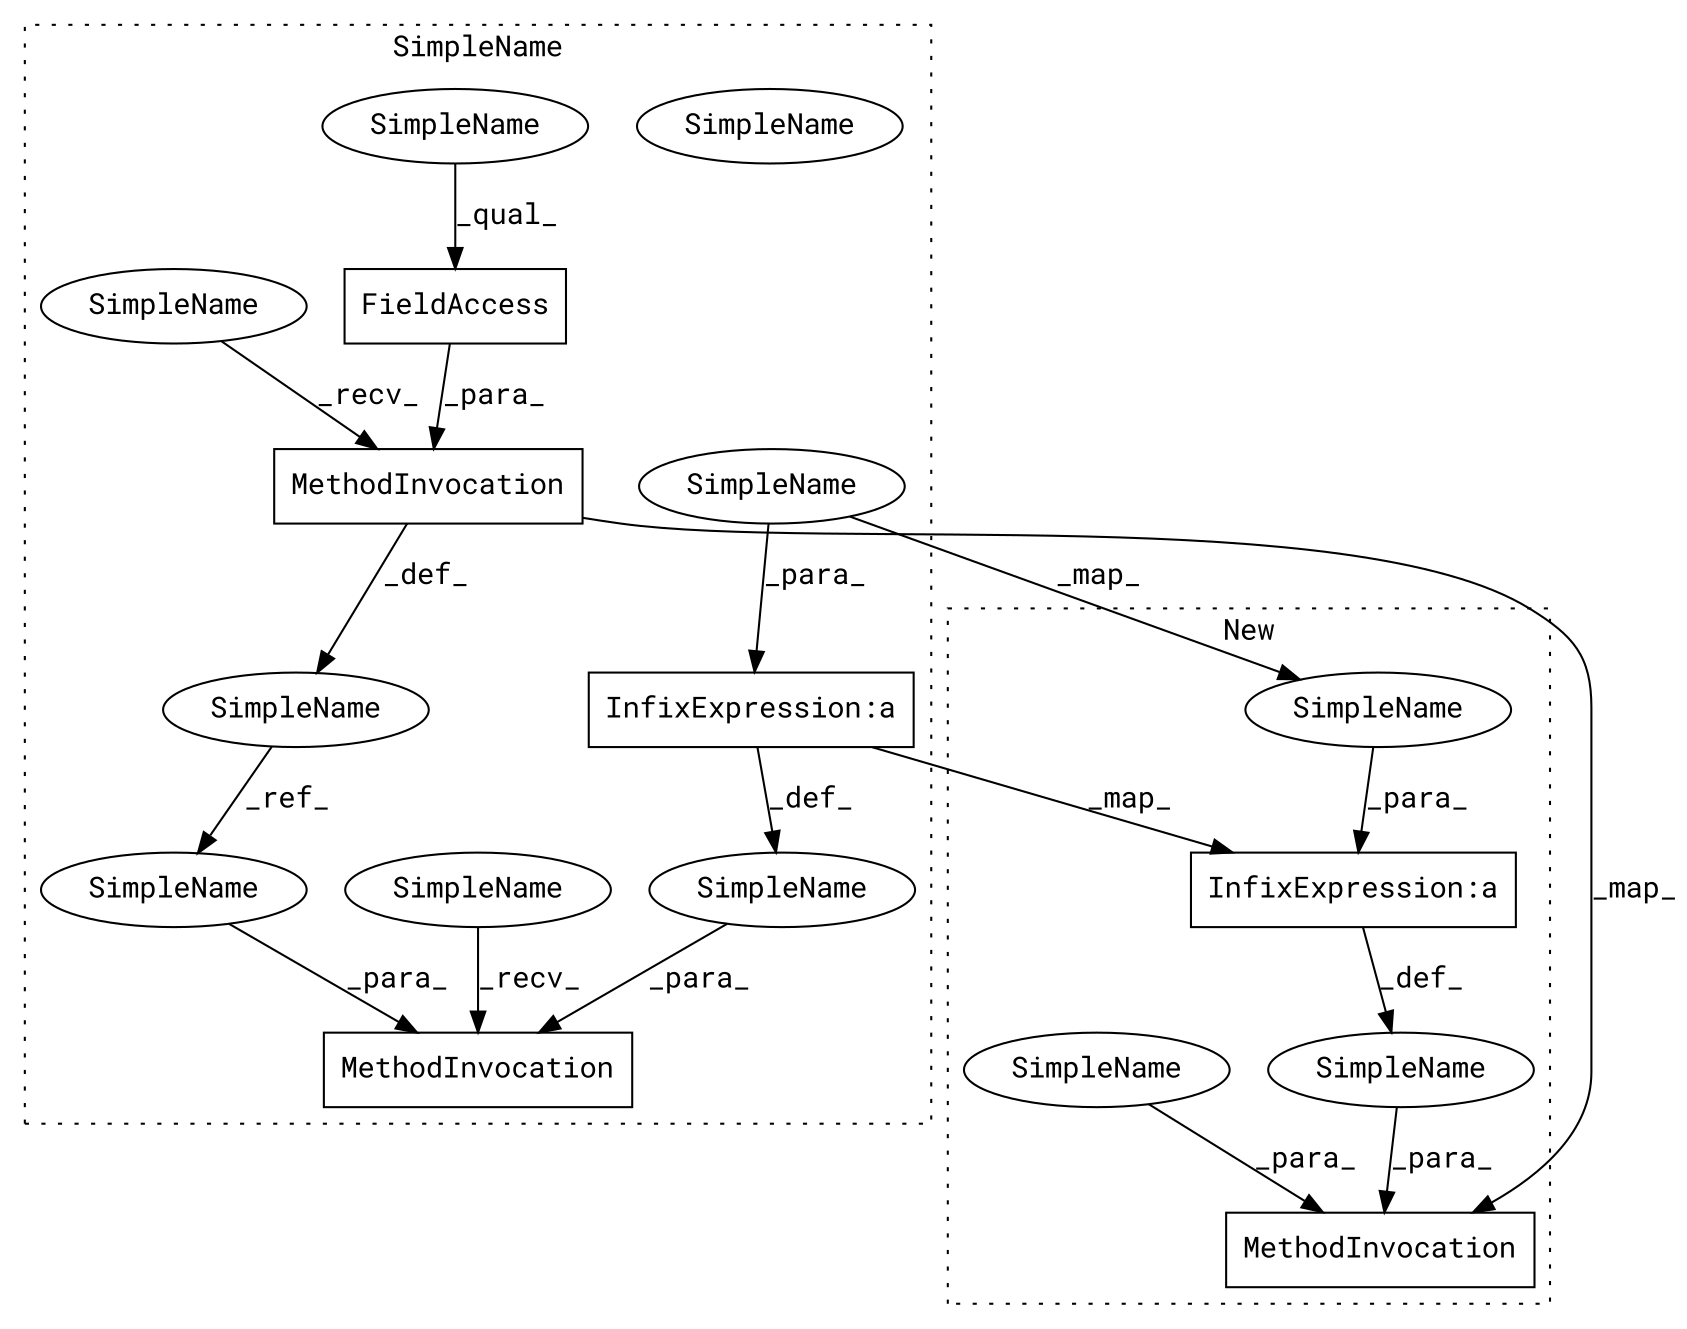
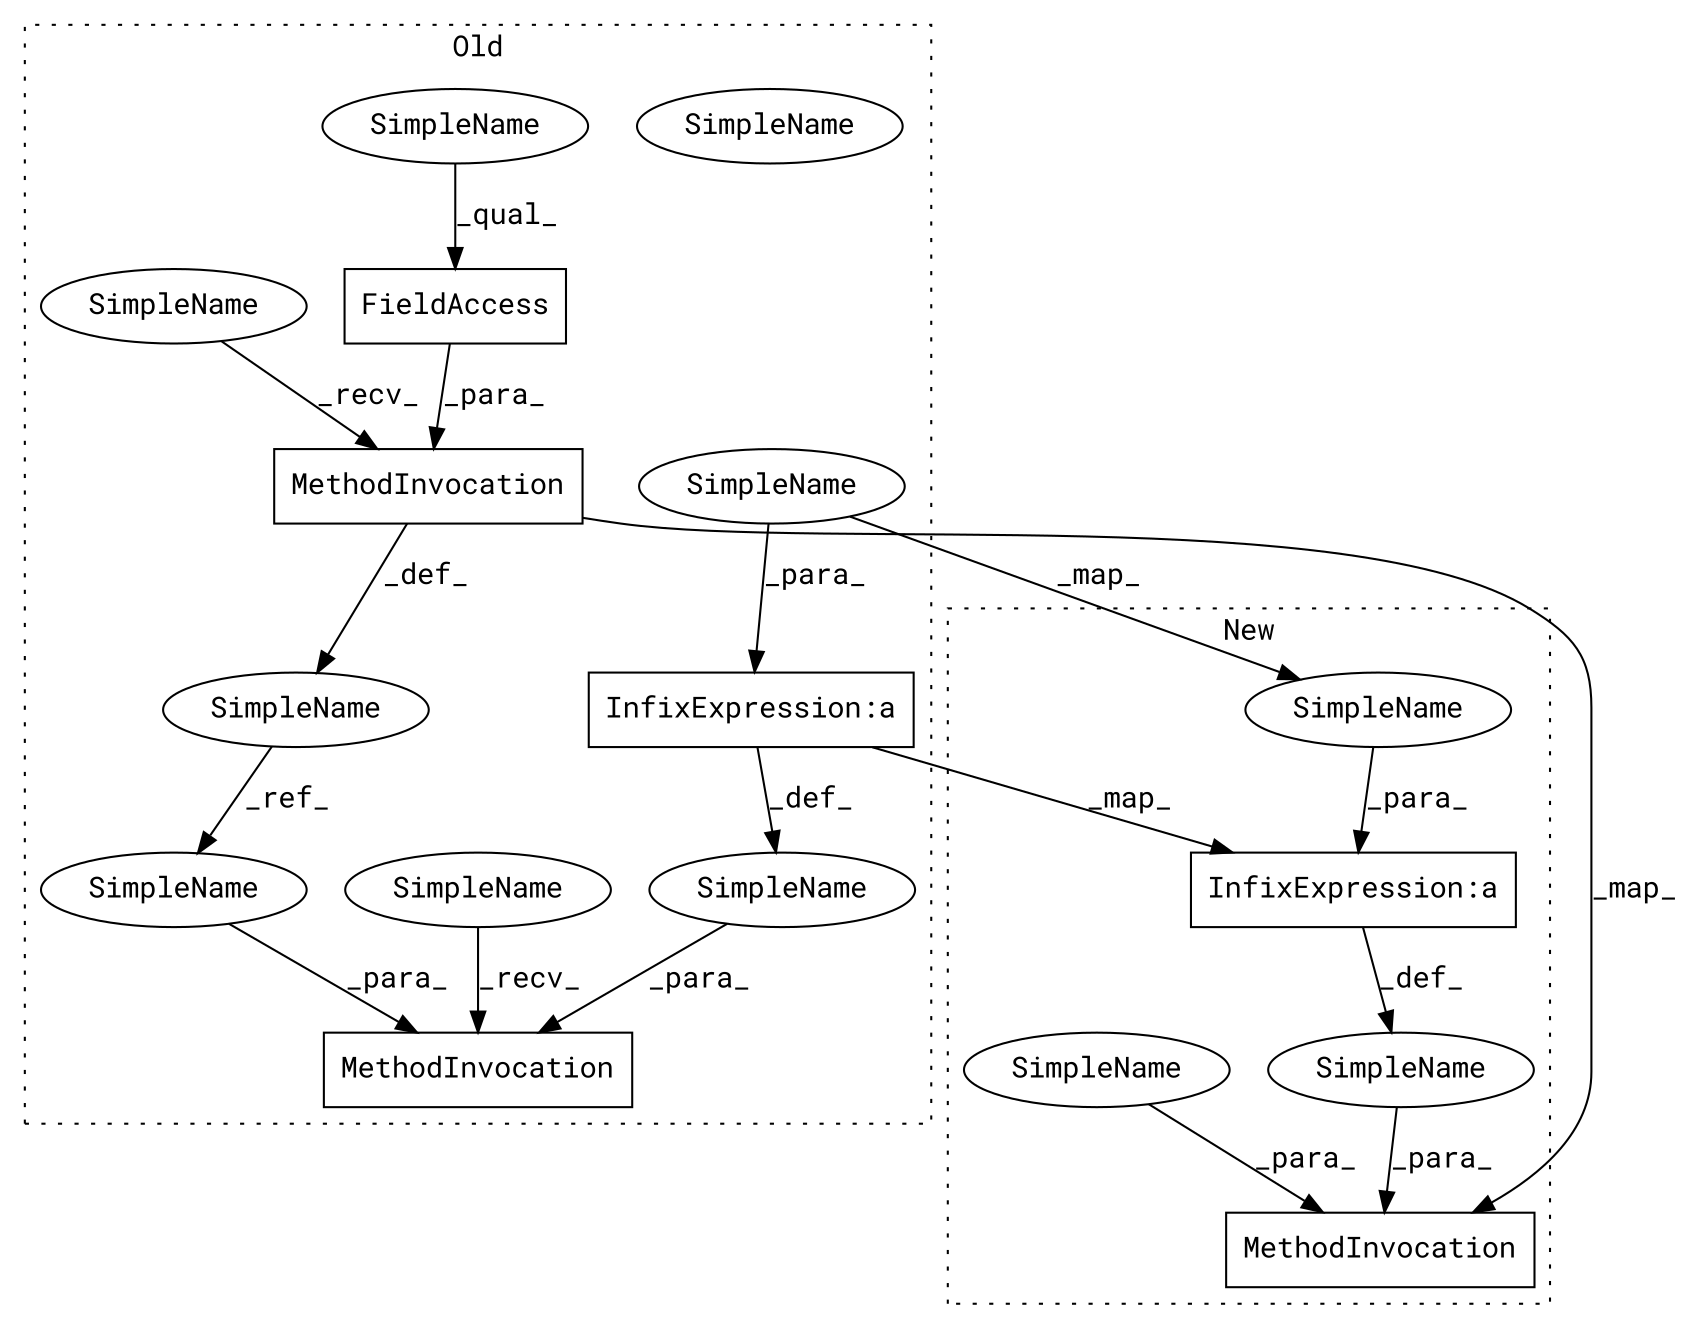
  digraph {
    fontname="Roboto Mono"
    node [a=42 l=3 s=964 shape=ellipse fontname="Roboto Mono"]
    edge [fontname="Roboto Mono"]
    n1 [a=22 l=10 label=FieldAccess shape=box]
    n2 [a=32 l="12,1" label=MethodInvocation s="922,974" shape=box]
    n3 [a=32 l="5,1" label=MethodInvocation s="1068,1102" shape=box]
    n4 [l=7 label=SimpleName s=1060]
    n5 [label=SimpleName]
    n6 [l=6 label=SimpleName s=1073]
    n7 [label=SimpleName]
    n8 [l=5 label=SimpleName s=981]
    n9 [l=7 label=SimpleName s=914]
    n10 [label=SimpleName l="" s=""]
    n11 [l=6 label=SimpleName s=907]
    n12 [a=27 label="InfixExpression:a" s=1085 shape=box]
    n13 [a=32 l="11,1" label=MethodInvocation s="893,963" shape=box]
    n14 [l=5 label=SimpleName s=791]
    n15 [label=SimpleName l="" s=""]
    n16 [l=6 label=SimpleName s=957]
    n17 [a=27 label="InfixExpression:a" s=909 shape=box]
    subgraph cluster_1 {
-     label=SimpleName
+     label=Old
      style=dotted
      n1
      n2
      n3
      n4
      n5
      n6
      n7
      n8
      n9
      n10
      n11
      n12
    }
    subgraph cluster_2 {
      label=New
      style=dotted
      n13
      n14
      n15
      n16
      n17
    }
    n1 -> n2 [label=_para_]
    n2 -> n11 [label=_def_]
    n2 -> n13 [label=_map_]
    n4 -> n3 [label=_recv_]
    n6 -> n3 [label=_para_]
    n7 -> n1 [label=_qual_]
    n8 -> n12 [label=_para_]
    n8 -> n14 [label=_map_]
    n9 -> n2 [label=_recv_]
    n10 -> n3 [label=_para_]
    n11 -> n6 [label=_ref_]
    n12 -> n10 [label=_def_]
    n12 -> n17 [label=_map_]
    n14 -> n17 [label=_para_]
    n15 -> n13 [label=_para_]
    n16 -> n13 [label=_para_]
    n17 -> n15 [label=_def_]
  }
